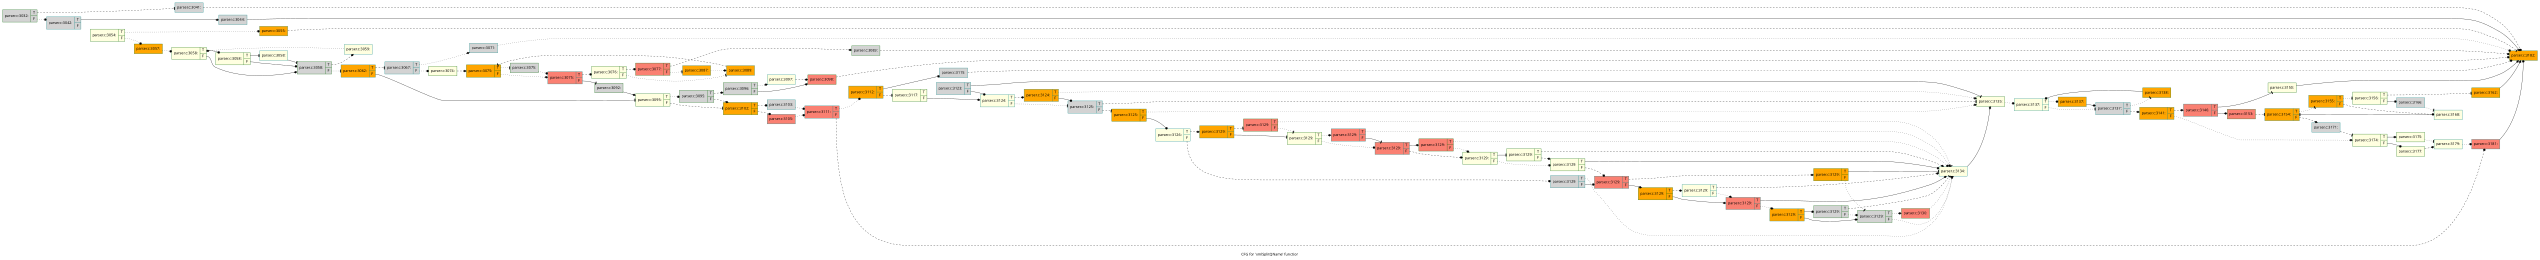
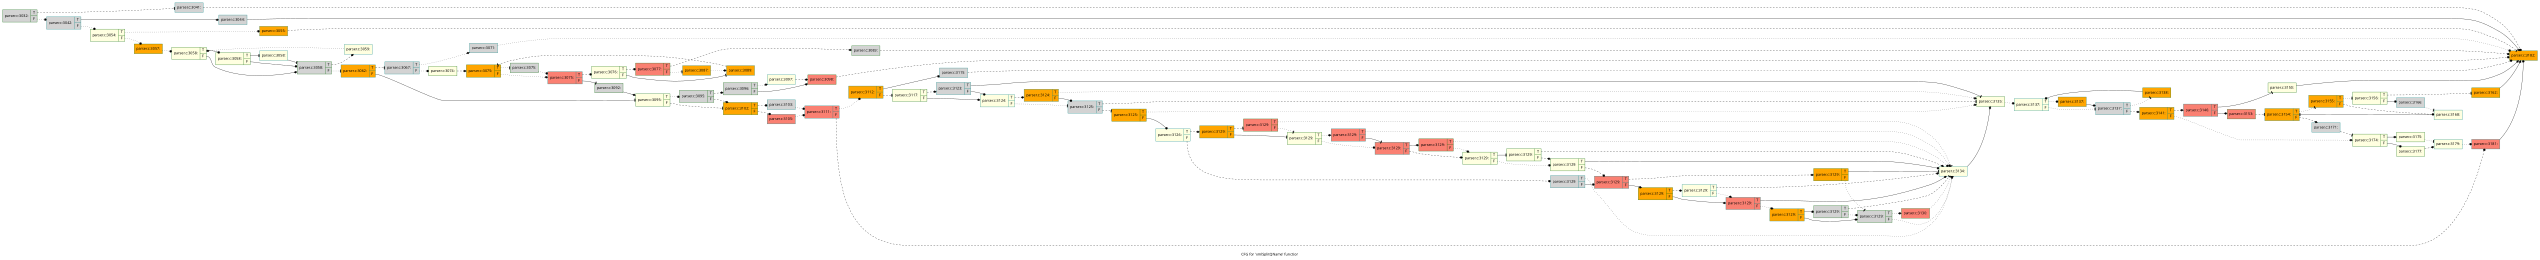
  digraph {
    fontname="Noto Sans"
    label="CFG for 'xmlSplitQName' function"
    rankdir=LR
    node [color=teal fillcolor=lightyellow fontname="Noto Sans" shape=record style=filled]
    edge [arrowhead=diamond fontname="Noto Sans" style=dotted tailport=s0]
    n1 [color=darkgreen fillcolor=lightgrey label="{parser.c:3032:|{<s0>T|<s1>F}}"]
    n2 [fillcolor=lightgrey label="{parser.c:3041:}"]
    n3 [fillcolor=lightgrey label="{parser.c:3042:|{<s0>T|<s1>F}}"]
    n4 [fillcolor=orange label="{parser.c:3182:}"]
    n5 [fillcolor=lightgrey label="{parser.c:3044:}"]
    n6 [color=darkgreen label="{parser.c:3054:|{<s0>T|<s1>F}}"]
    n7 [fillcolor=orange label="{parser.c:3055:}"]
    n8 [color=darkgreen fillcolor=orange label="{parser.c:3057:}"]
    n9 [color=darkgreen label="{parser.c:3058:|{<s0>T|<s1>F}}"]
    n10 [color=darkgreen label="{parser.c:3058:|{<s0>T|<s1>F}}"]
    n11 [color=darkgreen fillcolor=lightgrey label="{parser.c:3058:|{<s0>T|<s1>F}}"]
    n12 [label="{parser.c:3058:}"]
    n13 [label="{parser.c:3059:}"]
    n14 [fillcolor=orange label="{parser.c:3062:|{<s0>T|<s1>F}}"]
    n15 [fillcolor=lightgrey label="{parser.c:3067:|{<s0>T|<s1>F}}"]
    n16 [color=darkgreen label="{parser.c:3095:|{<s0>T|<s1>F}}"]
    n17 [fillcolor=lightgrey label="{parser.c:3071:}"]
    n18 [color=darkgreen label="{parser.c:3074:}"]
    n19 [color=darkgreen fillcolor=lightgrey label="{parser.c:3095:|{<s0>T|<s1>F}}"]
    n20 [color=darkgreen fillcolor=orange label="{parser.c:3102:|{<s0>T|<s1>F}}"]
    n21 [color=darkgreen fillcolor=orange label="{parser.c:3075:|{<s0>T|<s1>F}}"]
    n22 [color=darkgreen fillcolor=lightgrey label="{parser.c:3096:|{<s0>T|<s1>F}}"]
    n23 [fillcolor=lightgrey label="{parser.c:3103:}"]
    n24 [fillcolor=salmon label="{parser.c:3105:}"]
    n25 [color=darkgreen fillcolor=lightgrey label="{parser.c:3075:}"]
    n26 [fillcolor=salmon label="{parser.c:3075:|{<s0>T|<s1>F}}"]
    n27 [color=darkgreen label="{parser.c:3076:|{<s0>T|<s1>F}}"]
    n28 [color=darkgreen fillcolor=lightgrey label="{parser.c:3092:}"]
    n29 [color=darkgreen fillcolor=salmon label="{parser.c:3077:|{<s0>T|<s1>F}}"]
    n30 [fillcolor=orange label="{parser.c:3089:}"]
    n31 [color=darkgreen fillcolor=lightgrey label="{parser.c:3083:}"]
    n32 [fillcolor=orange label="{parser.c:3087:}"]
    n33 [label="{parser.c:3097:}"]
    n34 [color=darkgreen fillcolor=salmon label="{parser.c:3098:}"]
    n35 [fillcolor=salmon label="{parser.c:3111:|{<s0>T|<s1>F}}"]
    n36 [fillcolor=orange label="{parser.c:3112:|{<s0>T|<s1>F}}"]
    n37 [fillcolor=salmon label="{parser.c:3181:}"]
    n38 [fillcolor=lightgrey label="{parser.c:3115:}"]
    n39 [color=darkgreen label="{parser.c:3117:|{<s0>T|<s1>F}}"]
    n40 [fillcolor=lightgrey label="{parser.c:3123:|{<s0>T|<s1>F}}"]
    n41 [label="{parser.c:3124:|{<s0>T|<s1>F}}"]
    n42 [color=darkgreen label="{parser.c:3135:}"]
    n43 [fillcolor=orange label="{parser.c:3124:|{<s0>T|<s1>F}}"]
    n44 [fillcolor=lightgrey label="{parser.c:3125:|{<s0>T|<s1>F}}"]
    n45 [label="{parser.c:3137:|{<s0>T|<s1>F}}"]
    n46 [color=darkgreen fillcolor=orange label="{parser.c:3125:|{<s0>T|<s1>F}}"]
    n47 [fillcolor=orange label="{parser.c:3137:}"]
    n48 [fillcolor=lightgrey label="{parser.c:3137:|{<s0>T|<s1>F}}"]
    n49 [label="{parser.c:3126:|{<s0>T|<s1>F}}"]
    n50 [fillcolor=orange label="{parser.c:3129:|{<s0>T|<s1>F}}"]
    n51 [fillcolor=lightgrey label="{parser.c:3129:|{<s0>T|<s1>F}}"]
    n52 [color=darkgreen fillcolor=salmon label="{parser.c:3129:|{<s0>T|<s1>F}}"]
    n53 [color=darkgreen label="{parser.c:3129:|{<s0>T|<s1>F}}"]
    n54 [label="{parser.c:3134:}"]
    n55 [fillcolor=salmon label="{parser.c:3129:|{<s0>T|<s1>F}}"]
    n56 [fillcolor=salmon label="{parser.c:3129:|{<s0>T|<s1>F}}"]
    n57 [fillcolor=salmon label="{parser.c:3129:|{<s0>T|<s1>F}}"]
    n58 [color=darkgreen fillcolor=orange label="{parser.c:3129:|{<s0>T|<s1>F}}"]
    n59 [color=darkgreen fillcolor=orange label="{parser.c:3129:|{<s0>T|<s1>F}}"]
    n60 [color=darkgreen fillcolor=salmon label="{parser.c:3129:|{<s0>T|<s1>F}}"]
    n61 [color=darkgreen label="{parser.c:3129:|{<s0>T|<s1>F}}"]
    n62 [color=darkgreen label="{parser.c:3129:|{<s0>T|<s1>F}}"]
    n63 [color=darkgreen label="{parser.c:3129:|{<s0>T|<s1>F}}"]
    n64 [color=darkgreen fillcolor=lightgrey label="{parser.c:3129:|{<s0>T|<s1>F}}"]
    n65 [label="{parser.c:3129:|{<s0>T|<s1>F}}"]
    n66 [fillcolor=salmon label="{parser.c:3129:|{<s0>T|<s1>F}}"]
    n67 [color=darkgreen fillcolor=salmon label="{parser.c:3130:}"]
    n68 [fillcolor=orange label="{parser.c:3129:|{<s0>T|<s1>F}}"]
    n69 [color=darkgreen fillcolor=lightgrey label="{parser.c:3129:|{<s0>T|<s1>F}}"]
    n70 [color=darkgreen fillcolor=orange label="{parser.c:3138:}"]
    n71 [fillcolor=orange label="{parser.c:3141:|{<s0>T|<s1>F}}"]
    n72 [fillcolor=salmon label="{parser.c:3146:|{<s0>T|<s1>F}}"]
    n73 [color=darkgreen label="{parser.c:3174:|{<s0>T|<s1>F}}"]
    n74 [color=darkgreen label="{parser.c:3150:}"]
    n75 [color=darkgreen fillcolor=salmon label="{parser.c:3153:}"]
    n76 [color=darkgreen label="{parser.c:3175:}"]
    n77 [color=darkgreen label="{parser.c:3177:}"]
    n78 [fillcolor=orange label="{parser.c:3154:|{<s0>T|<s1>F}}"]
    n79 [label="{parser.c:3179:}"]
    n80 [fillcolor=orange label="{parser.c:3155:|{<s0>T|<s1>F}}"]
    n81 [fillcolor=lightgrey label="{parser.c:3171:}"]
    n82 [color=darkgreen label="{parser.c:3156:|{<s0>T|<s1>F}}"]
    n83 [label="{parser.c:3168:}"]
    n84 [color=darkgreen fillcolor=orange label="{parser.c:3162:}"]
    n85 [fillcolor=lightgrey label="{parser.c:3166:}"]
    n1 -> n2 [arrowhead=tee style=dashed]
    n1 -> n3 [arrowhead=dot tailport=s1]
    n2 -> n4 [arrowhead=dot style=dashed]
    n3 -> n5 [style=solid]
+   n3 -> n6 [arrowhead=dot tailport=s1]
    n5 -> n4 [arrowhead=dot style=solid]
    n6 -> n7 [arrowhead=dot]
    n6 -> n8 [arrowhead=dot tailport=s1]
    n7 -> n4 [arrowhead=tee style=dashed]
    n8 -> n9 [arrowhead=dot]
    n9 -> n10 [arrowhead=dot style=solid]
    n9 -> n11 [style=solid tailport=s1]
    n10 -> n11 [arrowhead=dot style=solid tailport=s1]
    n10 -> n12 [arrowhead=tee style=solid]
    n11 -> n13 [style=dashed]
    n11 -> n14 [arrowhead=tee tailport=s1]
    n12 -> n11 [arrowhead=tee style=solid]
    n13 -> n9
    n14 -> n15 [arrowhead=tee style=dashed]
    n14 -> n16 [arrowhead=tee style=solid tailport=s1]
    n15 -> n17
    n15 -> n18 [arrowhead=dot tailport=s1]
    n16 -> n19 [arrowhead=dot]
    n16 -> n20 [arrowhead=tee style=dashed tailport=s1]
    n17 -> n4 [arrowhead=dot]
    n18 -> n21 [style=dashed]
    n19 -> n20 [style=dashed tailport=s1]
    n19 -> n22 [style=dashed]
    n20 -> n23 [arrowhead=dot style=dashed]
    n20 -> n24 [arrowhead=dot style=dashed tailport=s1]
    n21 -> n25 [arrowhead=tee]
    n21 -> n26 [tailport=s1]
    n22 -> n33
    n22 -> n34 [style=solid tailport=s1]
    n23 -> n35 [arrowhead=dot]
    n24 -> n35 [arrowhead=dot]
    n25 -> n26 [arrowhead=dot]
    n26 -> n27 [arrowhead=dot style=dashed]
    n26 -> n28 [arrowhead=tee style=solid tailport=s1]
    n27 -> n29 [arrowhead=dot style=dashed]
-   n27 -> n30 [arrowhead=tee tailport=s1]
+   n27 -> n30 [arrowhead=tee style=solid tailport=s1]
    n28 -> n16 [style=solid]
    n29 -> n31 [style=dashed]
    n29 -> n32 [arrowhead=tee tailport=s1]
    n30 -> n21 [arrowhead=tee style=dashed]
    n31 -> n4 [arrowhead=dot style=dashed]
    n32 -> n30
    n33 -> n34 [style=dashed]
    n34 -> n4 [arrowhead=dot style=dashed]
    n35 -> n36 [arrowhead=dot]
    n35 -> n37 [arrowhead=dot style=dashed tailport=s1]
    n36 -> n38 [arrowhead=dot style=solid]
    n36 -> n39 [arrowhead=tee style=dashed tailport=s1]
    n37 -> n4 [arrowhead=dot style=solid]
    n38 -> n4 [arrowhead=dot style=dashed]
+   n39 -> n40 [style=dashed]
    n39 -> n41 [style=solid tailport=s1]
    n40 -> n41 [arrowhead=dot style=solid tailport=s1]
    n40 -> n42 [arrowhead=tee style=solid]
    n41 -> n43 [style=dashed]
    n41 -> n44 [arrowhead=tee tailport=s1]
    n42 -> n45 [arrowhead=dot]
    n43 -> n42
    n43 -> n44 [arrowhead=dot style=solid tailport=s1]
    n44 -> n42 [arrowhead=tee style=dashed]
    n44 -> n46 [arrowhead=tee style=dashed tailport=s1]
    n45 -> n47 [arrowhead=dot]
    n45 -> n48 [arrowhead=tee tailport=s1]
    n46 -> n42
    n46 -> n49 [arrowhead=dot style=solid tailport=s1]
    n47 -> n48 [style=solid]
    n48 -> n70 [arrowhead=tee]
    n48 -> n71 [style=dashed tailport=s1]
    n49 -> n50 [style=dashed]
    n49 -> n51 [arrowhead=dot style=dashed tailport=s1]
    n50 -> n52 [arrowhead=tee style=dashed]
    n50 -> n53 [arrowhead=tee style=solid tailport=s1]
    n51 -> n54 [arrowhead=tee]
    n51 -> n55 [arrowhead=dot style=solid tailport=s1]
    n52 -> n53 [arrowhead=tee tailport=s1]
    n52 -> n54 [arrowhead=tee]
    n53 -> n56
    n53 -> n57 [arrowhead=dot tailport=s1]
    n54 -> n42 [style=solid]
    n55 -> n58 [style=dashed]
    n55 -> n59 [style=solid tailport=s1]
    n56 -> n54 [arrowhead=dot]
    n56 -> n57 [arrowhead=tee style=solid tailport=s1]
    n57 -> n60 [style=solid]
    n57 -> n61 [style=dashed tailport=s1]
    n58 -> n54 [arrowhead=tee style=solid]
    n58 -> n64 [arrowhead=tee tailport=s1]
    n59 -> n65 [style=dashed]
    n59 -> n66 [style=solid tailport=s1]
    n60 -> n54 [arrowhead=dot]
    n60 -> n61 [tailport=s1]
    n61 -> n62 [arrowhead=tee style=solid]
    n61 -> n63 [arrowhead=dot tailport=s1]
    n62 -> n54 [style=dashed]
    n62 -> n63 [style=dashed tailport=s1]
    n63 -> n54 [arrowhead=dot style=solid]
    n63 -> n55 [arrowhead=dot style=dashed tailport=s1]
    n64 -> n54 [tailport=s1]
    n64 -> n67
    n65 -> n54 [style=dashed]
    n65 -> n66 [tailport=s1]
    n66 -> n54 [style=solid]
    n66 -> n68 [tailport=s1]
    n67 -> n54 [arrowhead=tee]
    n68 -> n64 [style=solid tailport=s1]
    n68 -> n69 [arrowhead=dot style=solid]
    n69 -> n54 [arrowhead=tee style=dashed]
    n69 -> n64 [arrowhead=dot tailport=s1]
    n70 -> n45 [arrowhead=dot style=solid]
    n71 -> n72 [style=dashed]
    n71 -> n73 [tailport=s1]
    n72 -> n74 [arrowhead=tee style=solid]
    n72 -> n75 [style=solid tailport=s1]
    n73 -> n76 [style=solid]
    n73 -> n77 [arrowhead=dot style=solid tailport=s1]
    n74 -> n4 [style=solid]
    n75 -> n78 [arrowhead=tee style=dashed]
    n76 -> n79 [arrowhead=tee]
    n77 -> n79 [style=dashed]
    n78 -> n80 [arrowhead=tee]
    n78 -> n81 [style=dashed tailport=s1]
    n79 -> n37 [arrowhead=dot]
    n80 -> n82 [arrowhead=tee]
    n80 -> n83 [arrowhead=dot style=dashed tailport=s1]
    n81 -> n73 [arrowhead=tee style=dashed]
    n82 -> n84 [arrowhead=tee style=dashed]
    n82 -> n85 [arrowhead=dot style=solid tailport=s1]
    n83 -> n78 [arrowhead=tee style=solid]
    n84 -> n4 [style=solid]
    n85 -> n83 [arrowhead=tee]
  }
